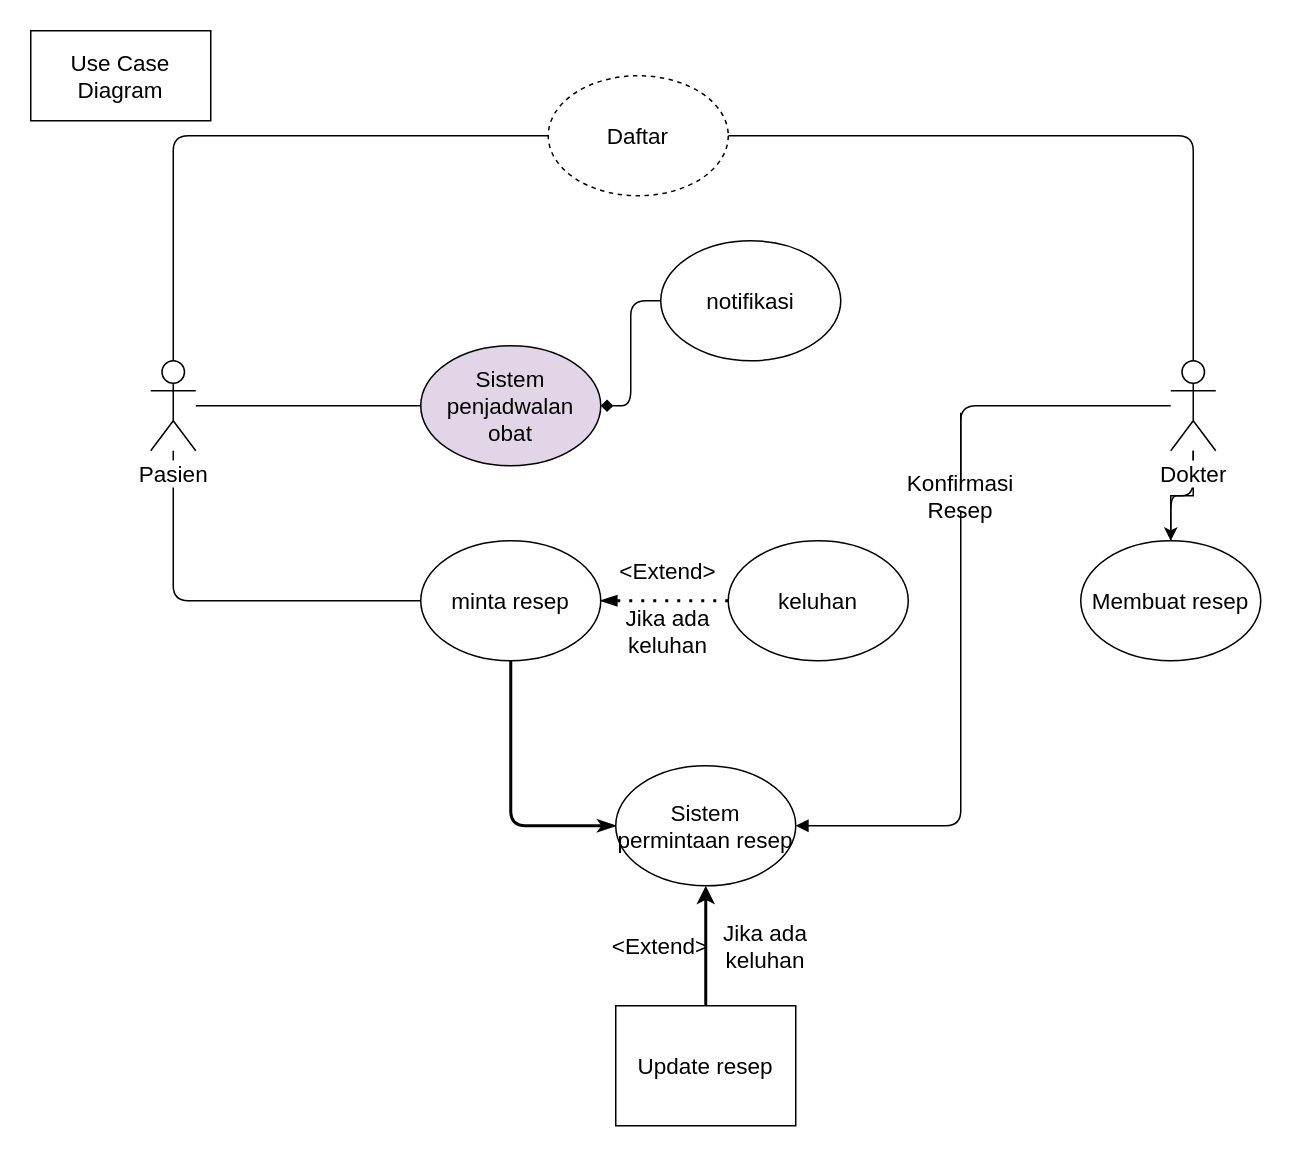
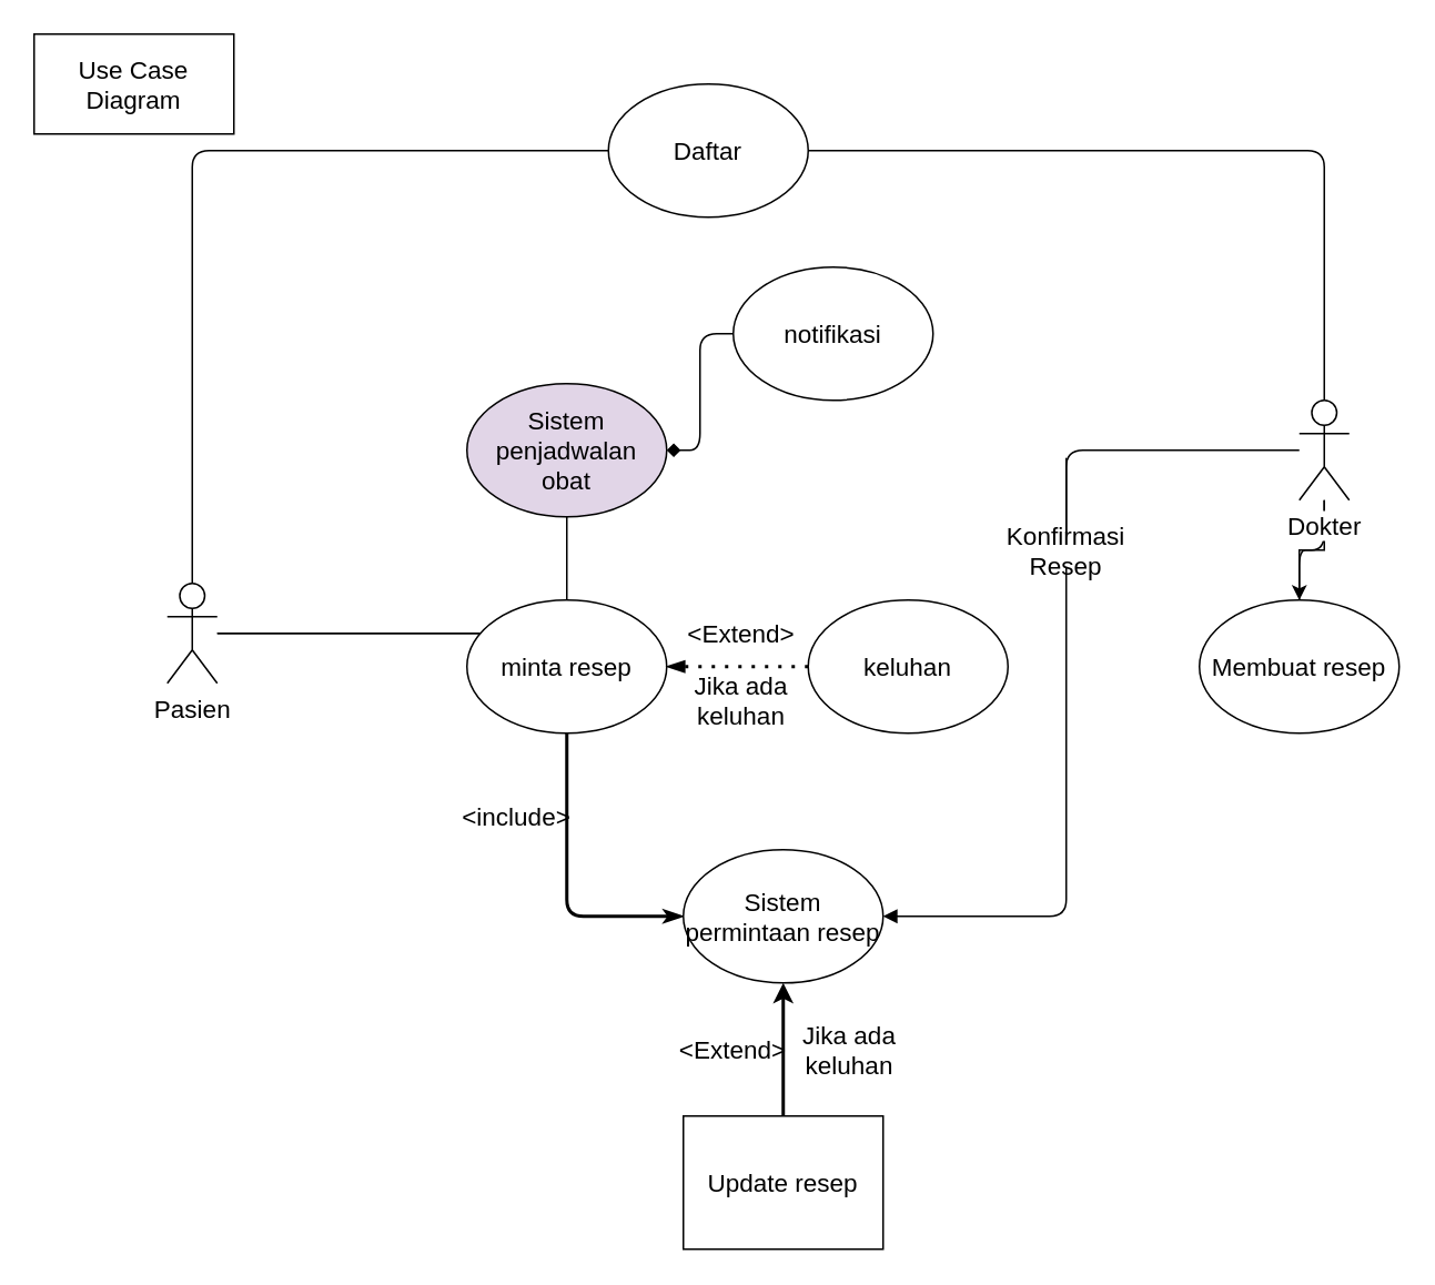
  <mxCell id="0" />
  <mxCell id="1" parent="0" />
  <mxCell id="2" style="endArrow=none;html=1;fontFamily=Helvetica;fontSize=15;fontColor=#000000;align=center;strokeColor=#000000;edgeStyle=orthogonalEdgeStyle;" parent="1" source="5" target="11" edge="1"><mxGeometry relative="1" as="geometry"><Array as="points"><mxPoint x="115" y="90" /></Array></mxGeometry></mxCell>
  <mxCell id="3" style="endArrow=none;html=1;fontFamily=Helvetica;fontSize=15;fontColor=#000000;align=center;strokeColor=#000000;edgeStyle=orthogonalEdgeStyle;" parent="1" source="5" target="12" edge="1"><mxGeometry relative="1" as="geometry" /></mxCell>
  <mxCell id="4" style="endArrow=none;html=1;fontFamily=Helvetica;fontSize=15;fontColor=#000000;align=center;strokeColor=#000000;edgeStyle=orthogonalEdgeStyle;" parent="1" source="5" target="14" edge="1"><mxGeometry relative="1" as="geometry"><Array as="points"><mxPoint x="115" y="400" /></Array></mxGeometry></mxCell>
- <mxCell id="5" value="Pasien" style="shape=umlActor;verticalLabelPosition=bottom;verticalAlign=top;html=1;outlineConnect=0;labelBackgroundColor=#ffffff;fontSize=15;" parent="1" vertex="1"><mxGeometry x="100" y="240" width="30" height="60" as="geometry" /></mxCell>
+ <mxCell id="5" value="Pasien" style="shape=umlActor;verticalLabelPosition=bottom;verticalAlign=top;html=1;outlineConnect=0;labelBackgroundColor=#ffffff;fontSize=15;" parent="1" vertex="1"><mxGeometry x="100" y="350" width="30" height="60" as="geometry" /></mxCell>
  <mxCell id="6" style="endArrow=none;html=1;fontFamily=Helvetica;fontSize=15;fontColor=#000000;align=center;strokeColor=#000000;edgeStyle=orthogonalEdgeStyle;" parent="1" source="10" target="11" edge="1"><mxGeometry relative="1" as="geometry"><Array as="points"><mxPoint x="795" y="90" /></Array></mxGeometry></mxCell>
  <mxCell id="7" style="endArrow=block;html=1;fontFamily=Helvetica;fontSize=15;fontColor=#000000;align=center;endFill=1;strokeColor=#000000;edgeStyle=orthogonalEdgeStyle;" parent="1" source="28" target="17" edge="1"><mxGeometry relative="1" as="geometry"><Array as="points"><mxPoint x="640" y="270" /><mxPoint x="640" y="550" /></Array></mxGeometry></mxCell>
  <mxCell id="8" style="endArrow=none;html=1;fontFamily=Helvetica;fontSize=15;fontColor=#000000;align=center;endFill=1;strokeColor=#000000;edgeStyle=orthogonalEdgeStyle;" parent="1" source="10" target="18" edge="1"><mxGeometry relative="1" as="geometry" /></mxCell>
  <mxCell id="9" value="" style="edgeStyle=orthogonalEdgeStyle;rounded=0;orthogonalLoop=1;jettySize=auto;html=1;endArrow=classic;endFill=1;targetPerimeterSpacing=0;fontSize=15;" parent="1" source="10" target="18" edge="1"><mxGeometry relative="1" as="geometry" /></mxCell>
  <mxCell id="10" value="Dokter" style="shape=umlActor;verticalLabelPosition=bottom;verticalAlign=top;html=1;outlineConnect=0;labelBackgroundColor=#ffffff;fontSize=15;" parent="1" vertex="1"><mxGeometry x="780" y="240" width="30" height="60" as="geometry" /></mxCell>
- <mxCell id="11" value="Daftar" style="ellipse;whiteSpace=wrap;html=1;fontSize=15;dashed=1;" parent="1" vertex="1"><mxGeometry x="365" y="50" width="120" height="80" as="geometry" /></mxCell>
+ <mxCell id="11" value="Daftar" style="ellipse;whiteSpace=wrap;html=1;fontSize=15;" parent="1" vertex="1"><mxGeometry x="365" y="50" width="120" height="80" as="geometry" /></mxCell>
  <mxCell id="12" value="Sistem penjadwalan&lt;br style=&quot;font-size: 15px;&quot;&gt;obat" style="ellipse;whiteSpace=wrap;html=1;fontSize=15;fillColor=#e1d5e7;" parent="1" vertex="1"><mxGeometry x="280" y="230" width="120" height="80" as="geometry" /></mxCell>
  <mxCell id="13" style="endArrow=classicThin;dashed=0;html=1;dashPattern=1 3;strokeWidth=2;fontFamily=Helvetica;fontSize=15;fontColor=#000000;align=center;endFill=1;strokeColor=#000000;edgeStyle=orthogonalEdgeStyle;" parent="1" source="14" target="17" edge="1"><mxGeometry relative="1" as="geometry"><Array as="points"><mxPoint x="340" y="550" /></Array></mxGeometry></mxCell>
  <mxCell id="14" value="minta resep" style="ellipse;whiteSpace=wrap;html=1;fontSize=15;" parent="1" vertex="1"><mxGeometry x="280" y="360" width="120" height="80" as="geometry" /></mxCell>
  <mxCell id="15" style="endArrow=diamond;html=1;fontFamily=Helvetica;fontSize=15;fontColor=#000000;align=center;strokeColor=#000000;edgeStyle=orthogonalEdgeStyle;" parent="1" source="16" target="12" edge="1"><mxGeometry relative="1" as="geometry" /></mxCell>
  <mxCell id="16" value="notifikasi" style="ellipse;whiteSpace=wrap;html=1;fontSize=15;" parent="1" vertex="1"><mxGeometry x="440" y="160" width="120" height="80" as="geometry" /></mxCell>
  <mxCell id="17" value="Sistem permintaan resep" style="ellipse;whiteSpace=wrap;html=1;fontSize=15;" parent="1" vertex="1"><mxGeometry x="410" y="510" width="120" height="80" as="geometry" /></mxCell>
  <mxCell id="18" value="Membuat resep" style="ellipse;whiteSpace=wrap;html=1;fontSize=15;" parent="1" vertex="1"><mxGeometry x="720" y="360" width="120" height="80" as="geometry" /></mxCell>
  <mxCell id="19" value="keluhan" style="ellipse;whiteSpace=wrap;html=1;fontSize=15;" parent="1" vertex="1"><mxGeometry x="485" y="360" width="120" height="80" as="geometry" /></mxCell>
  <mxCell id="20" style="endArrow=classic;dashed=0;html=1;dashPattern=1 3;strokeWidth=2;fontFamily=Helvetica;fontSize=15;fontColor=#000000;align=center;endFill=1;strokeColor=#000000;edgeStyle=orthogonalEdgeStyle;" parent="1" source="21" target="17" edge="1"><mxGeometry relative="1" as="geometry" /></mxCell>
  <mxCell id="21" value="Update resep" style="whiteSpace=wrap;html=1;fontSize=15;rounded=0;" parent="1" vertex="1"><mxGeometry x="410" y="670" width="120" height="80" as="geometry" /></mxCell>
  <mxCell id="22" style="endArrow=blockThin;dashed=1;html=1;dashPattern=1 3;strokeWidth=2;fontFamily=Helvetica;fontSize=15;fontColor=#000000;align=center;strokeColor=#000000;edgeStyle=orthogonalEdgeStyle;targetPerimeterSpacing=0;endFill=1;entryX=1;entryY=0.5;entryDx=0;entryDy=0;" parent="1" source="19" target="14" edge="1"><mxGeometry relative="1" as="geometry"><mxPoint x="485" y="360" as="sourcePoint" /><mxPoint x="465" y="400" as="targetPoint" /><Array as="points" /></mxGeometry></mxCell>
  <mxCell id="23" value="&amp;lt;Extend&amp;gt;" style="text;html=1;strokeColor=none;fillColor=none;align=center;verticalAlign=middle;whiteSpace=wrap;rounded=0;fontSize=15;" parent="1" vertex="1"><mxGeometry x="425" y="370" width="40" height="20" as="geometry" /></mxCell>
  <mxCell id="24" value="Jika ada keluhan" style="text;html=1;strokeColor=none;fillColor=none;align=center;verticalAlign=middle;whiteSpace=wrap;rounded=0;fontSize=15;" parent="1" vertex="1"><mxGeometry x="400" y="410" width="90" height="20" as="geometry" /></mxCell>
+ <mxCell id="25" value="&amp;lt;include&amp;gt;" style="text;html=1;strokeColor=none;fillColor=none;align=center;verticalAlign=middle;whiteSpace=wrap;rounded=0;fontSize=15;" parent="1" vertex="1"><mxGeometry x="290" y="480" width="40" height="20" as="geometry" /></mxCell>
  <mxCell id="26" value="&amp;lt;Extend&amp;gt;" style="text;html=1;strokeColor=none;fillColor=none;align=center;verticalAlign=middle;whiteSpace=wrap;rounded=0;fontSize=15;" parent="1" vertex="1"><mxGeometry x="420" y="620" width="40" height="20" as="geometry" /></mxCell>
  <mxCell id="27" value="Jika ada keluhan" style="text;html=1;strokeColor=none;fillColor=none;align=center;verticalAlign=middle;whiteSpace=wrap;rounded=0;fontSize=15;" parent="1" vertex="1"><mxGeometry x="480" y="620" width="60" height="20" as="geometry" /></mxCell>
  <mxCell id="28" value="Konfirmasi&lt;br style=&quot;font-size: 15px;&quot;&gt;Resep" style="text;html=1;align=center;verticalAlign=middle;whiteSpace=wrap;rounded=0;fillColor=#ffffff;fontSize=15;" parent="1" vertex="1"><mxGeometry x="620" y="320" width="40" height="20" as="geometry" /></mxCell>
  <mxCell id="29" style="endArrow=none;html=1;fontFamily=Helvetica;fontSize=15;fontColor=#000000;align=center;endFill=1;strokeColor=#000000;edgeStyle=orthogonalEdgeStyle;" parent="1" source="10" target="28" edge="1"><mxGeometry relative="1" as="geometry"><mxPoint x="780" y="270" as="sourcePoint" /><mxPoint x="530" y="550" as="targetPoint" /><Array as="points" /></mxGeometry></mxCell>
  <mxCell id="30" value="Use Case Diagram" style="rounded=0;whiteSpace=wrap;html=1;fillColor=#ffffff;fontSize=15;" vertex="1" parent="1"><mxGeometry x="20" y="20" width="120" height="60" as="geometry" /></mxCell>
